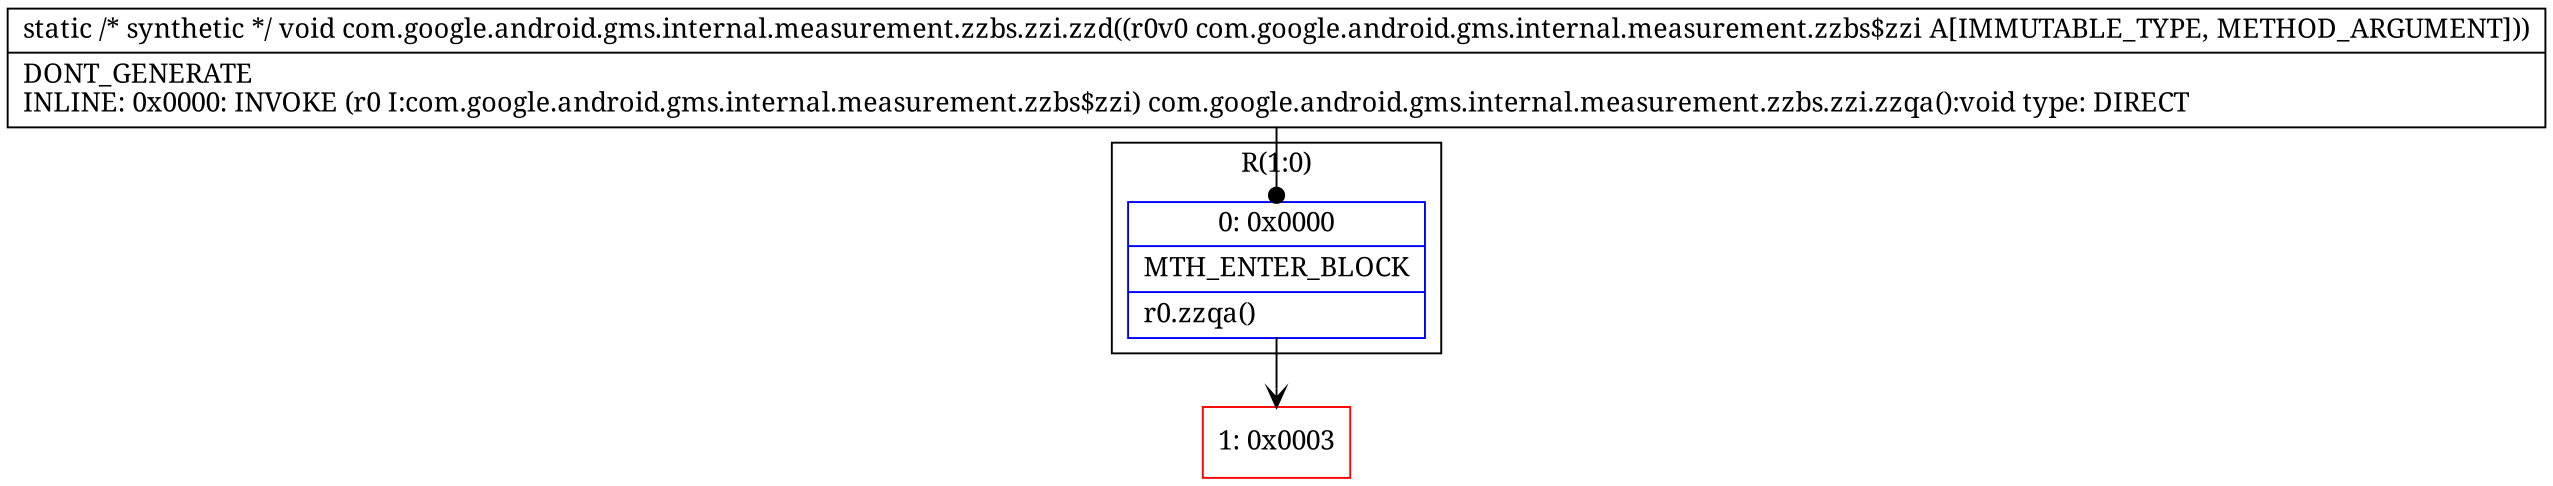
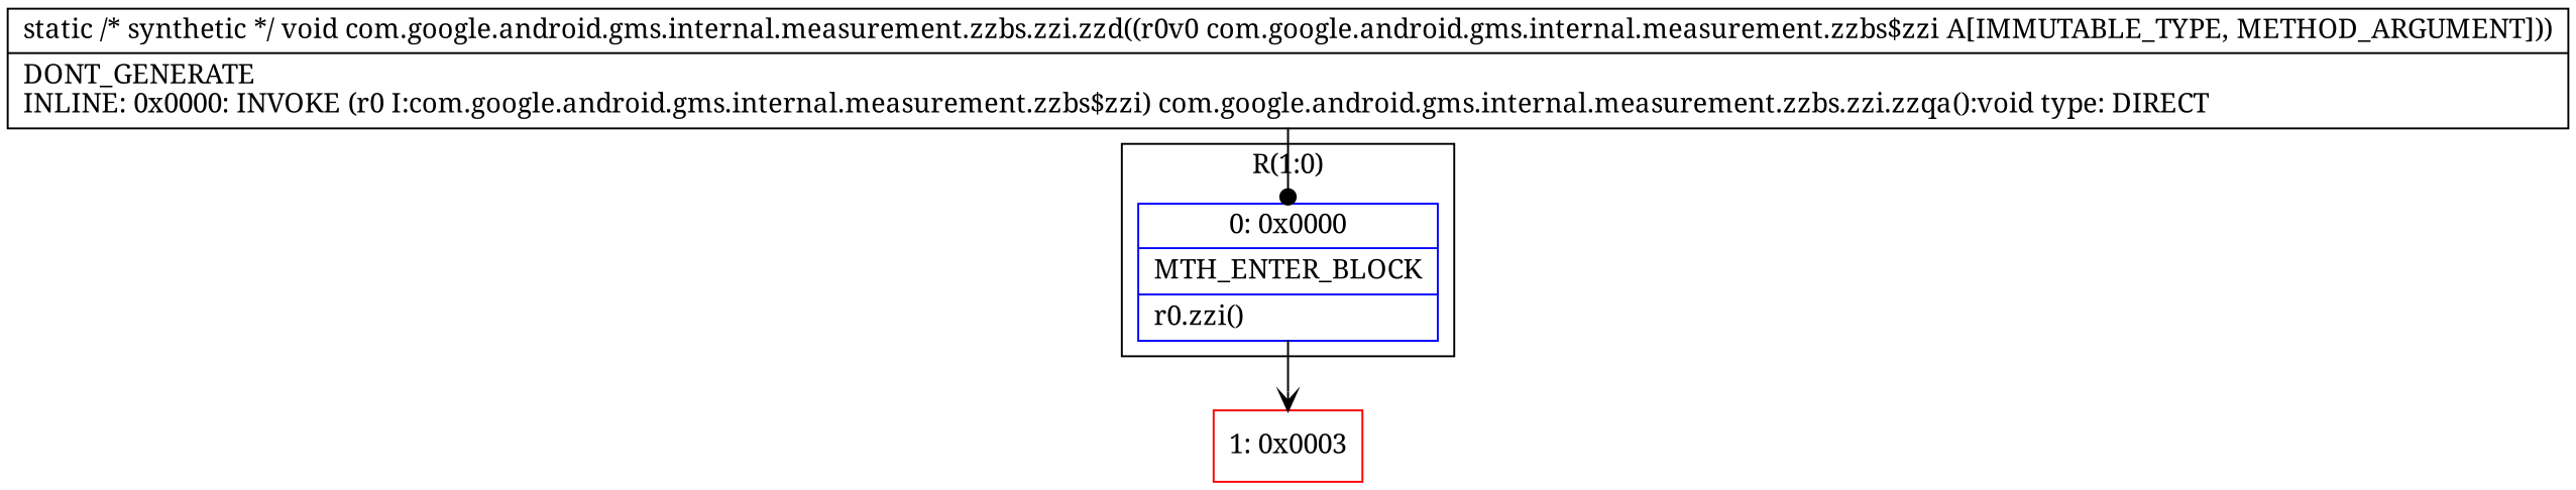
  digraph {
    fontname="Noto Serif"
    node [shape=record fontname="Noto Serif"]
    edge [fontname="Noto Serif"]
-   n1 [color=blue label="{0\:\ 0x0000|MTH_ENTER_BLOCK\l|r0.zzqa()\l}"]
+   n1 [color=blue label="{0\:\ 0x0000|MTH_ENTER_BLOCK\l|r0.zzi()\l}"]
    n2 [color=red label="{1\:\ 0x0003}"]
    n3 [label="{static \/* synthetic *\/ void com.google.android.gms.internal.measurement.zzbs.zzi.zzd((r0v0 com.google.android.gms.internal.measurement.zzbs$zzi A[IMMUTABLE_TYPE, METHOD_ARGUMENT]))  | DONT_GENERATE\lINLINE: 0x0000: INVOKE  (r0 I:com.google.android.gms.internal.measurement.zzbs$zzi) com.google.android.gms.internal.measurement.zzbs.zzi.zzqa():void type: DIRECT\l}"]
    subgraph cluster_1 {
      label="R(1:0)"
      n1
    }
    n1 -> n2 [arrowhead=vee]
    n3 -> n1 [arrowhead=dot]
  }
